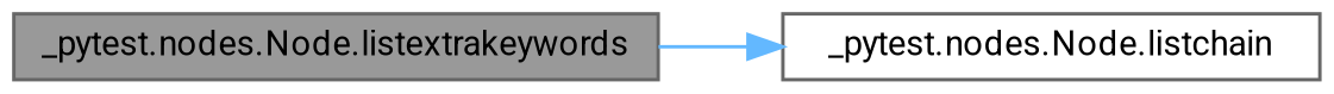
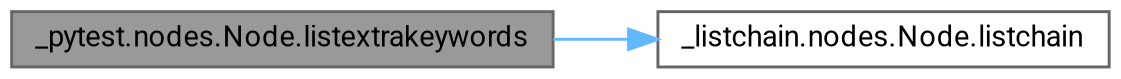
  digraph {
    rankdir=LR
    fontname=Roboto
    node [fontname=Roboto fontsize=10 shape=box style=filled]
    n1 [color=gray40 fillcolor=grey60 fontcolor=black height=0.2 label="_pytest.nodes.Node.listextrakeywords" width=0.4]
-   n2 [color=grey40 fillcolor=white height=0.2 label="_pytest.nodes.Node.listchain" width=0.4]
+   n2 [color=grey40 fillcolor=white height=0.2 label="_listchain.nodes.Node.listchain" width=0.4]
    n1 -> n2 [color=steelblue1 fontname=Roboto fontsize=10 labelfontname=Helvetica labelfontsize=10 style=solid]
  }
